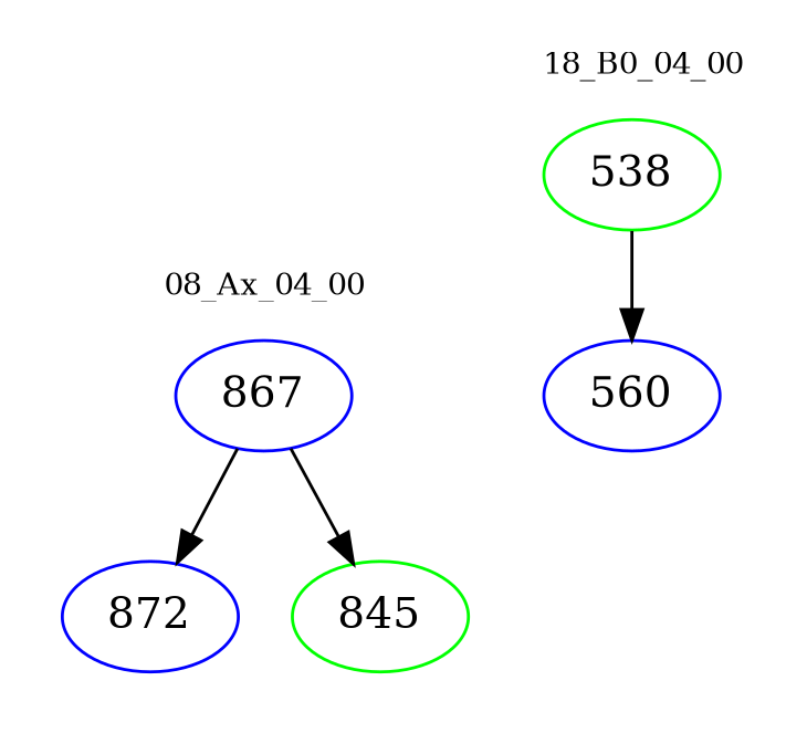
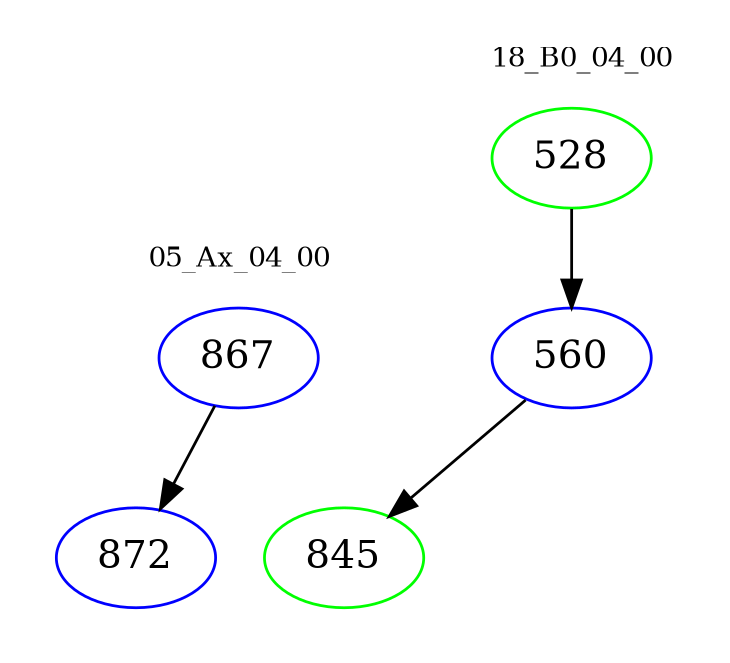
  digraph {
    node [color=blue]
    edge [color=black]
    n1 [label=867]
    n2 [color=green label=845]
    n3 [label=872]
-   n4 [color=green label=538]
+   n4 [color=green label=528]
    n5 [label=560]
    subgraph cluster_1 {
      color=white
      fontsize=10
-     label="08_Ax_04_00"
+     label="05_Ax_04_00"
      n1
      n2
      n3
    }
    subgraph cluster_2 {
      color=white
      fontsize=10
      label="18_B0_04_00"
      n4
      n5
    }
-   n1 -> n2
+   n5 -> n2
    n1 -> n3
    n4 -> n5
  }
